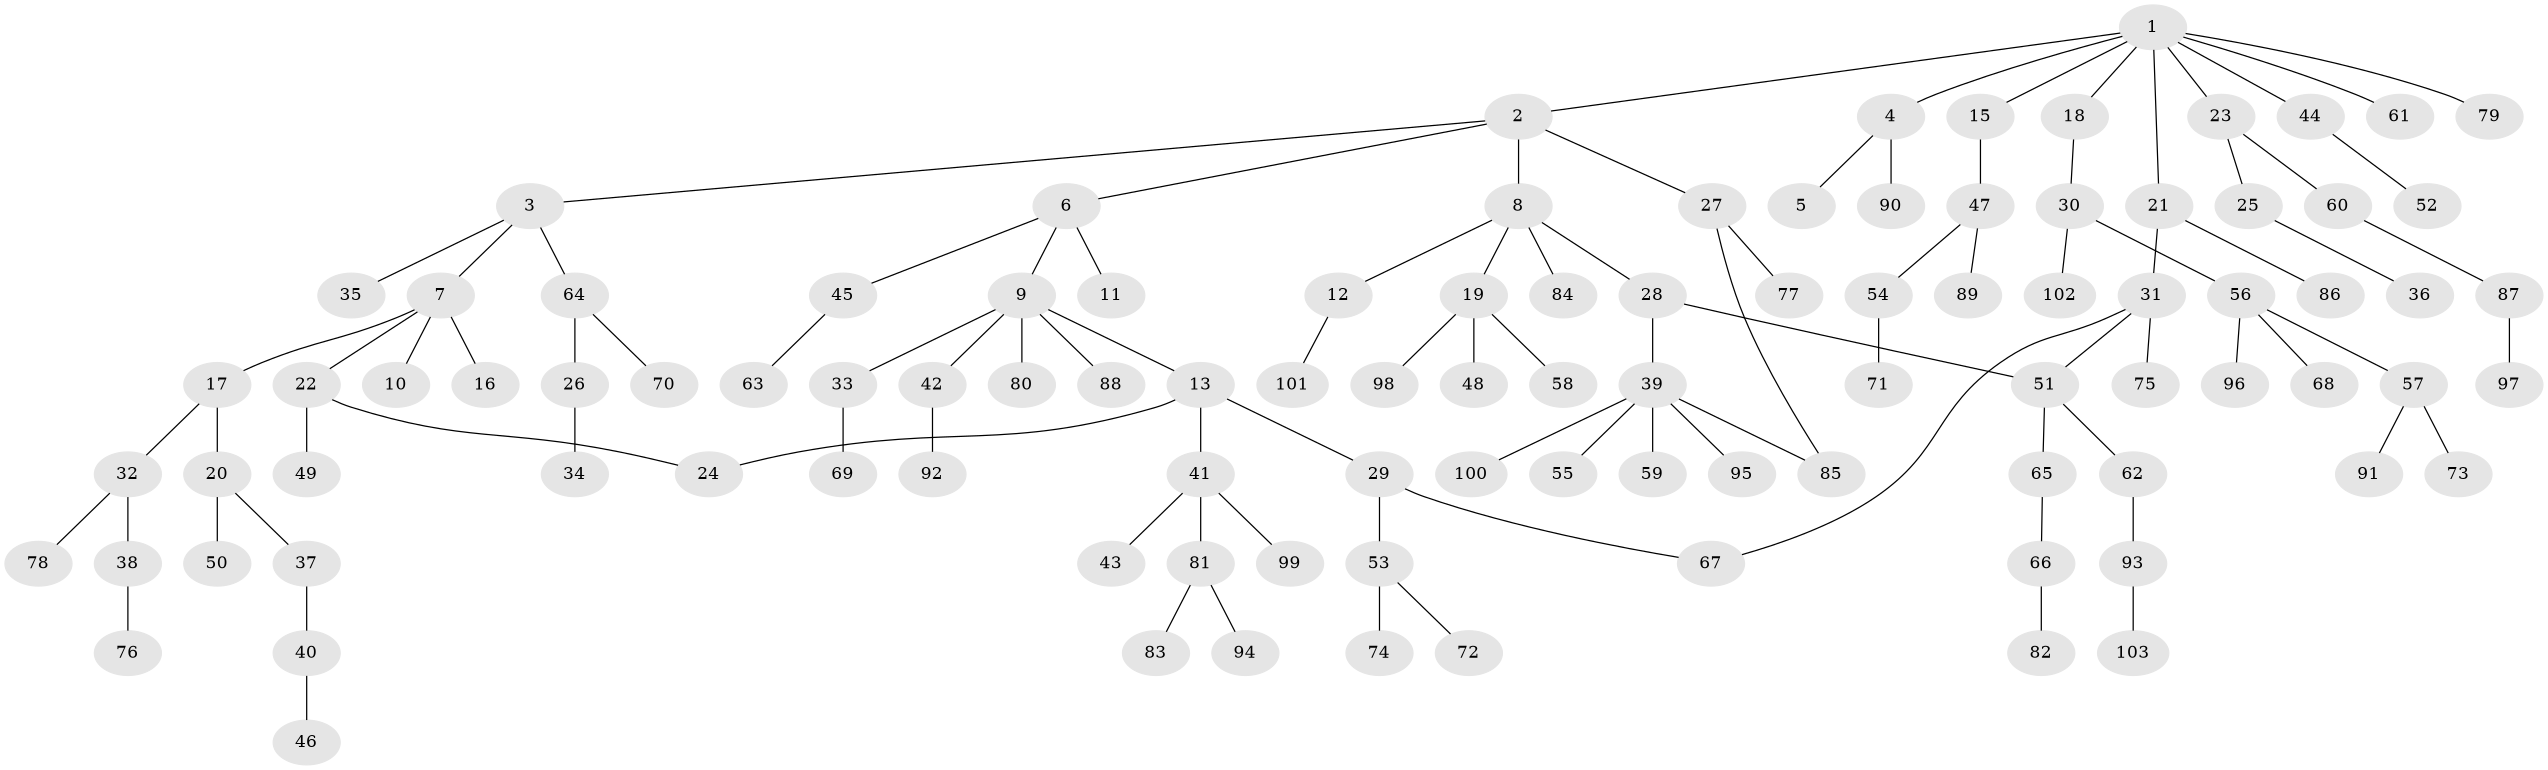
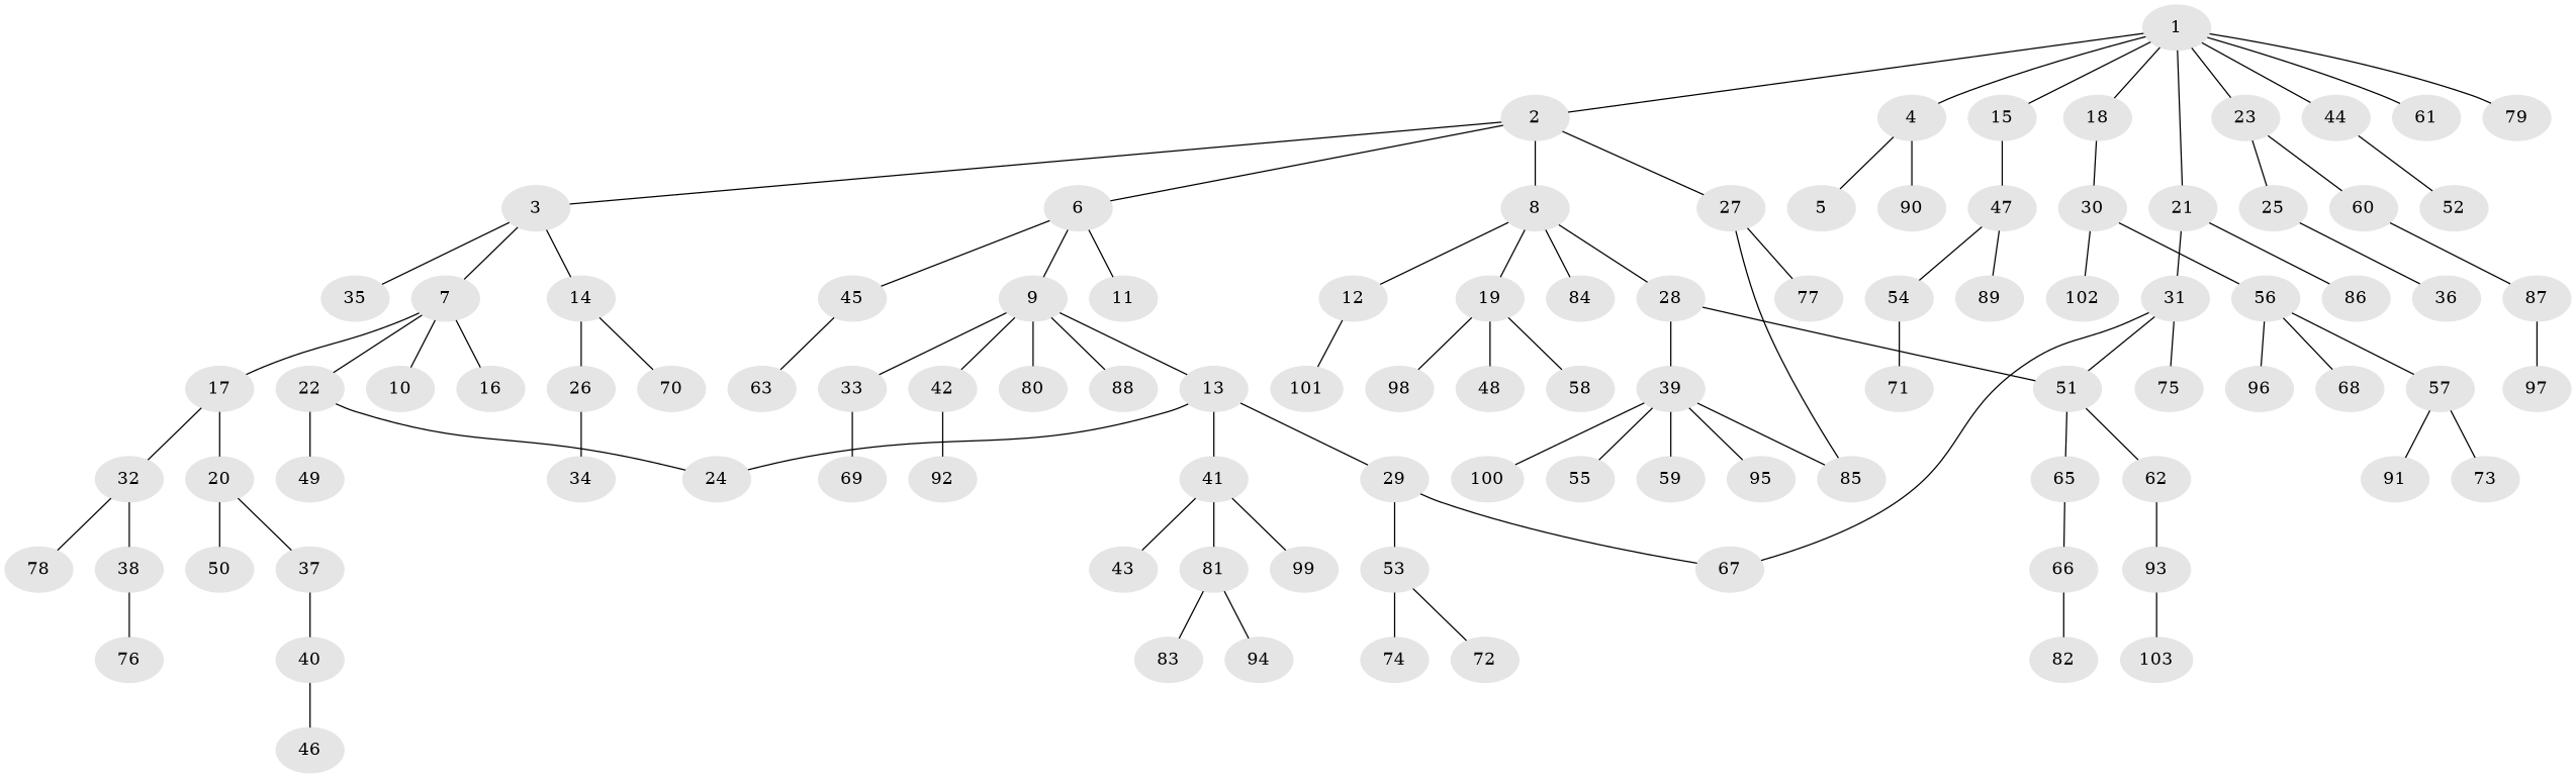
  graph {
    node [color=gray90 style=filled]
    1
    2
    4
    15
    18
    21
    23
    44
    61
    79
    3
    6
    8
    27
    5
    90
    47
    30
    31
    86
    25
    60
    52
    7
-   14 [label=64]
+   14
    35
    9
    11
    45
    12
    19
    28
    84
    77
    85
    10
    16
    17
    22
    26
    70
    13
    33
    42
    80
    88
    63
    20
    32
    24
    49
    101
    48
    58
    98
    39
    51
    29
    41
    69
    92
    53
    67
    43
    81
    99
    34
    54
    89
    37
    50
    38
    78
    56
    102
    40
    75
    36
    87
    55
    59
    95
    100
    62
    65
    74
    72
    57
    68
    96
    76
    46
    83
    94
    71
    93
    66
    73
    91
    97
    103
    82
    1 -- 2
    1 -- 4
    1 -- 15
    1 -- 18
    1 -- 21
    1 -- 23
    1 -- 44
    1 -- 61
    1 -- 79
    2 -- 3
    2 -- 6
    2 -- 8
    2 -- 27
    4 -- 5
    4 -- 90
    15 -- 47
    18 -- 30
    21 -- 31
    21 -- 86
    23 -- 25
    23 -- 60
    44 -- 52
    3 -- 7
    3 -- 14
    3 -- 35
    6 -- 9
    6 -- 11
    6 -- 45
    8 -- 12
    8 -- 19
    8 -- 28
    8 -- 84
    27 -- 77
    27 -- 85
    47 -- 54
    47 -- 89
    30 -- 56
    30 -- 102
    31 -- 51
    31 -- 67
    31 -- 75
    25 -- 36
    60 -- 87
    7 -- 10
    7 -- 16
    7 -- 17
    7 -- 22
    14 -- 26
    14 -- 70
    9 -- 13
    9 -- 33
    9 -- 42
    9 -- 80
    9 -- 88
    45 -- 63
    12 -- 101
    19 -- 48
    19 -- 58
    19 -- 98
    28 -- 39
    28 -- 51
    17 -- 20
    17 -- 32
    22 -- 24
    22 -- 49
    26 -- 34
    13 -- 24
    13 -- 29
    13 -- 41
    33 -- 69
    42 -- 92
    20 -- 37
    20 -- 50
    32 -- 38
    32 -- 78
    39 -- 85
    39 -- 55
    39 -- 59
    39 -- 95
    39 -- 100
    51 -- 62
    51 -- 65
    29 -- 53
    29 -- 67
    41 -- 43
    41 -- 81
    41 -- 99
    53 -- 74
    53 -- 72
    81 -- 83
    81 -- 94
    54 -- 71
    37 -- 40
    38 -- 76
    56 -- 57
    56 -- 68
    56 -- 96
    40 -- 46
    87 -- 97
    62 -- 93
    65 -- 66
    57 -- 73
    57 -- 91
    93 -- 103
    66 -- 82
  }
